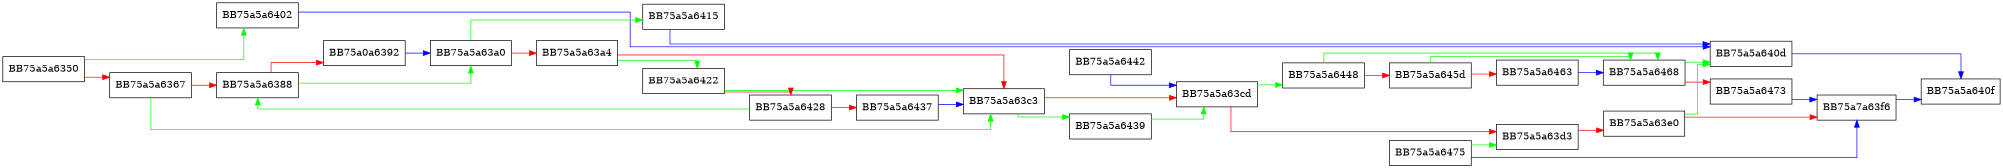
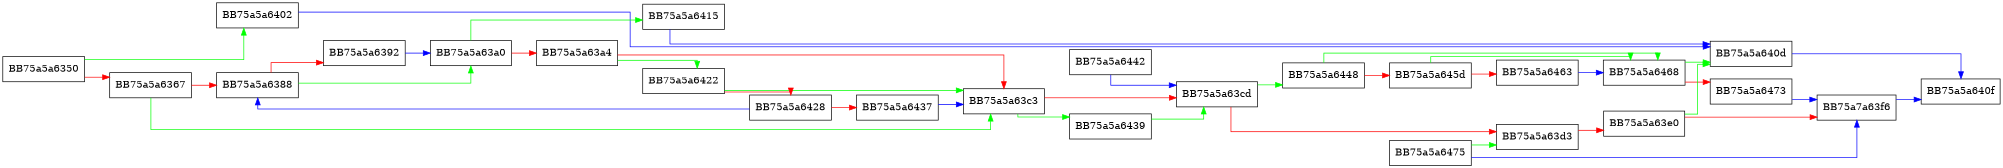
  digraph {
    rankdir=LR
    splines=ortho
    node [shape=box]
    edge [color=green]
    BB75a5a6350
    BB75a5a6402
    BB75a5a6367
    BB75a5a640d
    BB75a5a63c3
    BB75a5a6388
    BB75a5a640f
    BB75a5a6439
    BB75a5a63cd
    BB75a5a63a0
-   BB75a5a6392 [label=BB75a0a6392]
+   BB75a5a6392
    BB75a5a6448
    BB75a5a63d3
    BB75a5a6415
    BB75a5a63a4
    BB75a5a6422
    BB75a5a6428
    BB75a5a6437
    BB75a5a6442
    BB75a5a6468
    BB75a5a645d
    BB75a5a63e0
    BB75a5a6473
    BB75a5a6463
    BB75a5a6475
    n26 [label=BB75a7a63f6]
    BB75a5a6350 -> BB75a5a6402
    BB75a5a6350 -> BB75a5a6367 [color=red]
    BB75a5a6402 -> BB75a5a640d [color=blue]
    BB75a5a6367 -> BB75a5a63c3
    BB75a5a6367 -> BB75a5a6388 [color=red]
    BB75a5a640d -> BB75a5a640f [color=blue]
    BB75a5a63c3 -> BB75a5a6439
    BB75a5a63c3 -> BB75a5a63cd [color=red]
    BB75a5a6388 -> BB75a5a63a0
    BB75a5a6388 -> BB75a5a6392 [color=red]
    BB75a5a6439 -> BB75a5a63cd
    BB75a5a63cd -> BB75a5a6448
    BB75a5a63cd -> BB75a5a63d3 [color=red]
    BB75a5a63a0 -> BB75a5a6415
    BB75a5a63a0 -> BB75a5a63a4 [color=red]
    BB75a5a6392 -> BB75a5a63a0 [color=blue]
    BB75a5a6448 -> BB75a5a6468
    BB75a5a6448 -> BB75a5a645d [color=red]
    BB75a5a63d3 -> BB75a5a63e0 [color=red]
    BB75a5a6415 -> BB75a5a640d [color=blue]
    BB75a5a63a4 -> BB75a5a63c3 [color=red]
    BB75a5a63a4 -> BB75a5a6422
    BB75a5a6422 -> BB75a5a63c3
    BB75a5a6422 -> BB75a5a6428 [color=red]
-   BB75a5a6428 -> BB75a5a6388
+   BB75a5a6428 -> BB75a5a6388 [color=blue]
    BB75a5a6428 -> BB75a5a6437 [color=red]
    BB75a5a6437 -> BB75a5a63c3 [color=blue]
    BB75a5a6442 -> BB75a5a63cd [color=blue]
    BB75a5a6468 -> BB75a5a640d
    BB75a5a6468 -> BB75a5a6473 [color=red]
    BB75a5a645d -> BB75a5a6468
    BB75a5a645d -> BB75a5a6463 [color=red]
    BB75a5a63e0 -> BB75a5a640d
    BB75a5a63e0 -> n26 [color=red]
    BB75a5a6473 -> n26 [color=blue]
    BB75a5a6463 -> BB75a5a6468 [color=blue]
    BB75a5a6475 -> BB75a5a63d3
    BB75a5a6475 -> n26 [color=blue]
    n26 -> BB75a5a640f [color=blue]
  }
